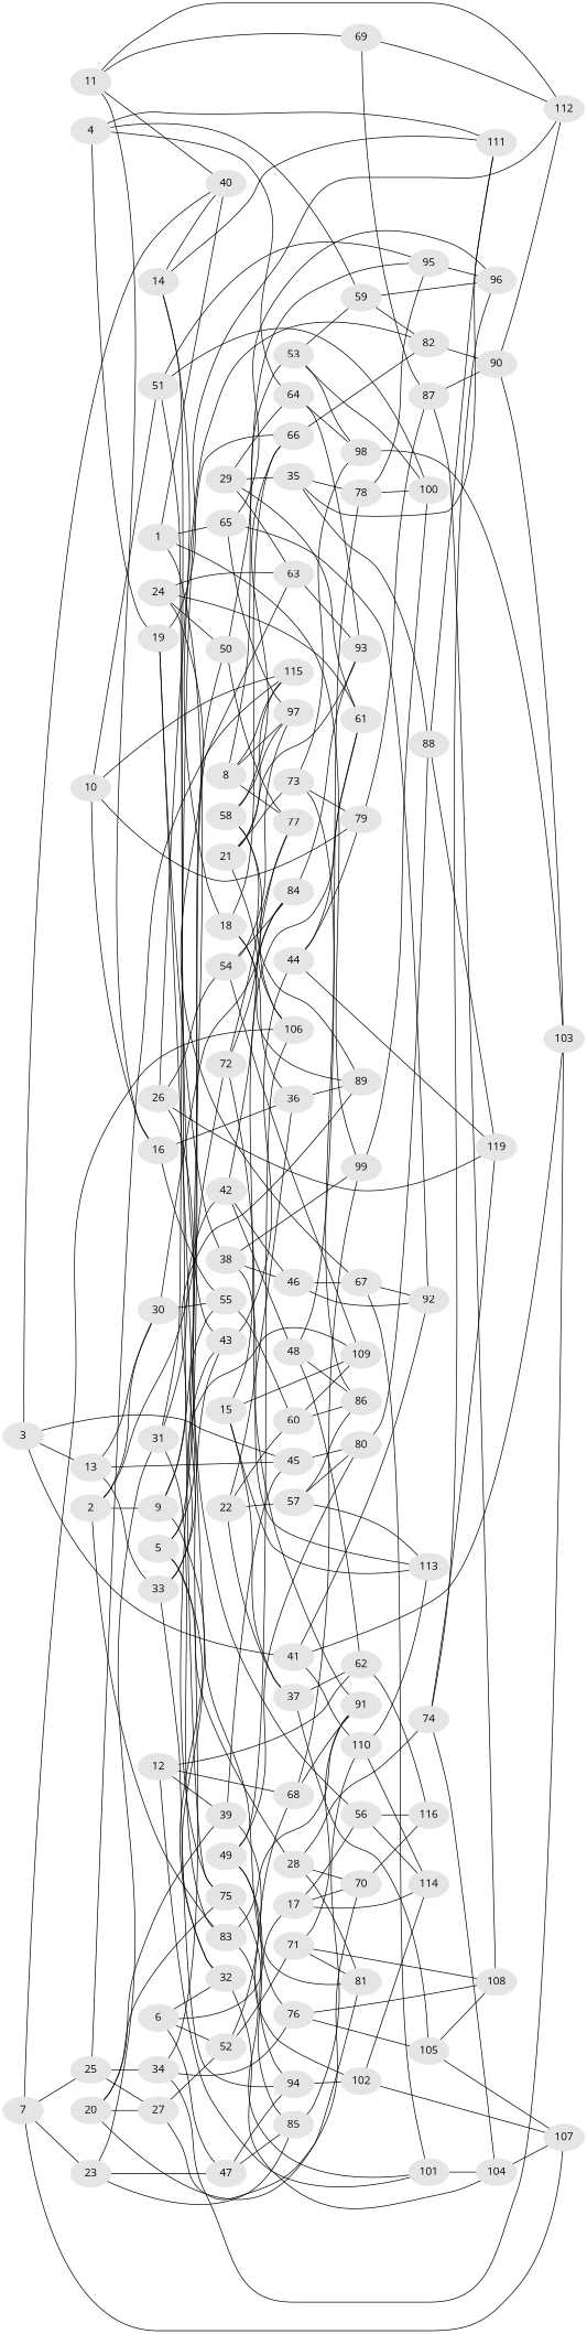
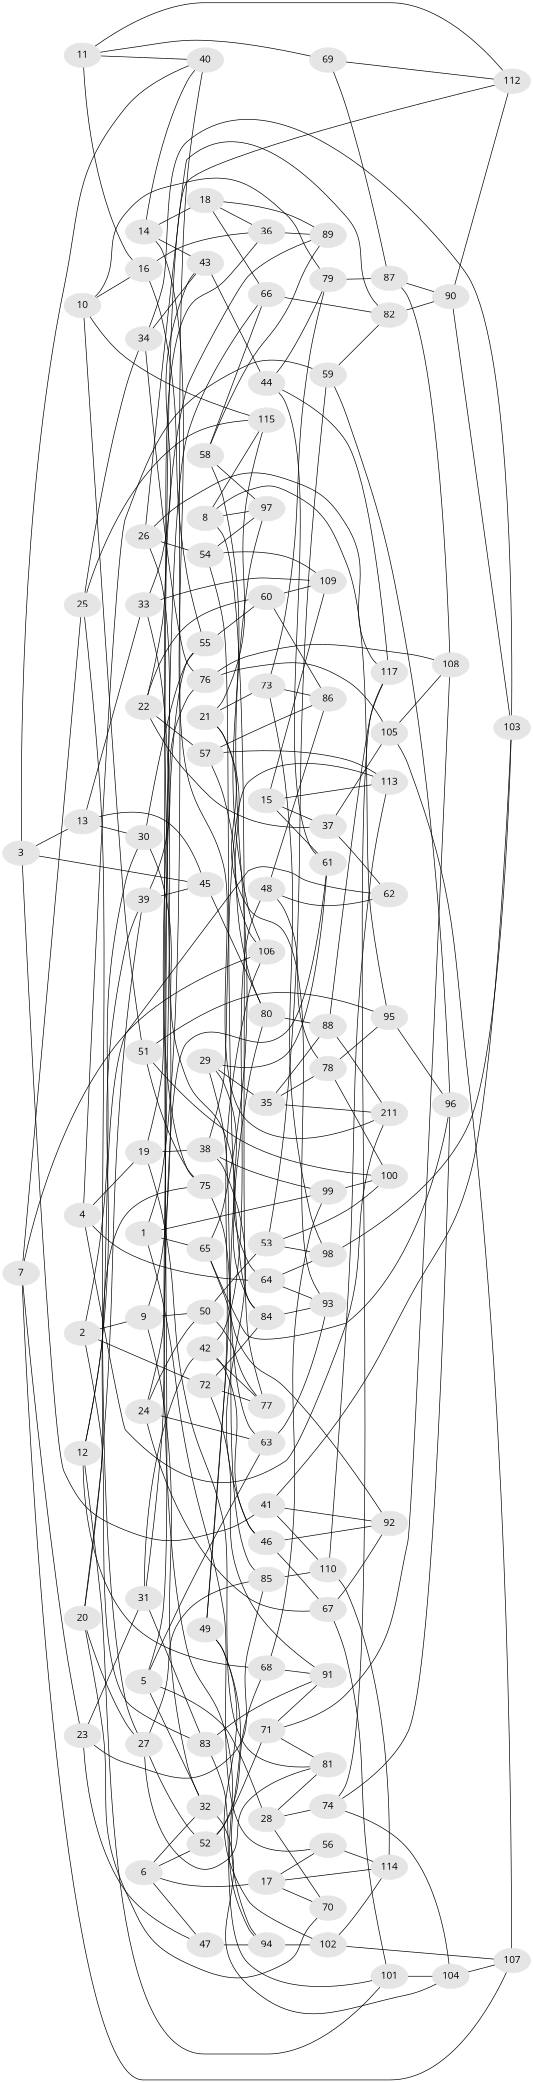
  graph {
    fontname="Open Sans"
    rankdir=LR
    node [color=gray90 fontname="Open Sans" style=filled]
    edge [fontname="Open Sans"]
    1
    40
    56
    65
    99
    114
-   116
    97
    92
    96
    100
    2
    9
    30
    72
    83
    32
    50
    89
    55
    84
    77
    91
    101
    3
    13
    41
    45
    33
    103
    110
    80
    4
    19
    59
    64
-   111
+   111 [label=211]
    112
    38
    81
    82
    93
    98
    5
    28
    63
    70
    74
    104
    60
    6
    17
    47
    52
    85
    94
    68
    71
    7
    23
    25
    106
    107
    31
    115
    27
    34
    8
    95
    53
    10
    16
    51
    79
    36
    75
    87
    11
    69
    12
    39
    62
    76
    43
    109
    14
    18
    66
    44
    15
    37
    61
    113
    105
    46
    20
    21
    73
    86
    22
    57
    42
    24
    67
    26
    54
-   117 [label=119]
+   117
    90
    29
    35
    78
    88
    48
    102
    108
    49
    58
    1 -- 40
    1 -- 56
    1 -- 65
    1 -- 99
    56 -- 114
-   56 -- 116
    65 -- 97
    65 -- 92
    65 -- 96
    99 -- 100
    2 -- 9
    2 -- 30
    2 -- 72
    2 -- 83
    9 -- 32
    9 -- 50
    9 -- 89
    30 -- 55
    30 -- 84
    72 -- 84
    72 -- 77
    72 -- 91
    83 -- 91
    83 -- 101
    32 -- 104
    50 -- 77
    50 -- 53
    55 -- 60
    84 -- 93
    101 -- 104
    3 -- 40
    3 -- 13
    3 -- 41
    3 -- 45
    13 -- 30
    13 -- 45
    13 -- 33
    41 -- 92
    41 -- 103
    41 -- 110
    45 -- 80
    33 -- 94
    33 -- 43
    33 -- 109
    110 -- 114
    110 -- 113
    80 -- 88
    4 -- 19
    4 -- 59
    4 -- 64
    4 -- 111
    19 -- 112
    19 -- 38
    19 -- 81
    59 -- 96
    59 -- 82
    64 -- 93
    64 -- 98
    38 -- 99
    38 -- 113
    38 -- 46
    82 -- 90
    98 -- 103
    5 -- 32
    5 -- 55
    5 -- 28
    5 -- 63
    28 -- 81
    28 -- 70
    28 -- 74
    63 -- 93
-   70 -- 116
    74 -- 96
    74 -- 104
    74 -- 117
    104 -- 107
    60 -- 109
    60 -- 86
    6 -- 32
    6 -- 17
    6 -- 47
    6 -- 52
    17 -- 56
    17 -- 114
    17 -- 70
-   47 -- 85
+   27 -- 85
    47 -- 94
    52 -- 68
    52 -- 71
    85 -- 110
    94 -- 102
    68 -- 99
    68 -- 91
    71 -- 91
    71 -- 81
    71 -- 108
    7 -- 23
    7 -- 25
    7 -- 106
    7 -- 107
    23 -- 47
    23 -- 85
    23 -- 31
    25 -- 115
    25 -- 27
    25 -- 34
    31 -- 83
    31 -- 66
    31 -- 42
    27 -- 81
    27 -- 52
    34 -- 103
    34 -- 76
    34 -- 43
    8 -- 97
    8 -- 77
    8 -- 115
    8 -- 95
    95 -- 96
    53 -- 100
    53 -- 59
    53 -- 98
    10 -- 115
    10 -- 16
    10 -- 51
    10 -- 79
    16 -- 55
    16 -- 36
    51 -- 100
    51 -- 95
    51 -- 75
    79 -- 87
    36 -- 89
    75 -- 85
    87 -- 90
    87 -- 108
    11 -- 40
    11 -- 112
    11 -- 16
    11 -- 69
    69 -- 112
    69 -- 87
    12 -- 101
    12 -- 68
    12 -- 39
    12 -- 62
    39 -- 45
    39 -- 76
-   62 -- 116
    76 -- 105
    76 -- 108
    43 -- 44
    14 -- 40
    14 -- 111
    14 -- 43
    14 -- 18
    18 -- 89
    18 -- 36
    18 -- 66
    66 -- 82
    44 -- 79
    44 -- 61
    44 -- 117
    15 -- 109
    15 -- 37
    15 -- 61
    15 -- 113
    37 -- 62
    37 -- 105
    105 -- 107
    105 -- 108
    46 -- 92
    46 -- 67
    20 -- 70
    20 -- 27
    20 -- 75
    20 -- 39
    21 -- 93
    21 -- 106
    21 -- 115
    21 -- 73
    73 -- 98
    73 -- 79
    73 -- 86
    22 -- 60
    22 -- 36
    22 -- 37
    22 -- 57
    57 -- 80
    57 -- 113
    57 -- 86
    42 -- 77
    42 -- 46
    42 -- 48
    24 -- 50
    24 -- 63
    24 -- 61
    24 -- 67
    67 -- 92
    67 -- 101
    26 -- 82
    26 -- 75
    26 -- 54
    26 -- 117
    54 -- 97
    54 -- 84
    54 -- 109
    90 -- 103
    90 -- 112
    29 -- 64
    29 -- 63
    29 -- 61
    29 -- 35
    35 -- 111
    35 -- 78
    35 -- 88
    78 -- 100
    78 -- 95
    88 -- 111
    88 -- 117
    48 -- 62
    48 -- 86
    48 -- 78
    102 -- 114
    102 -- 107
    49 -- 80
    49 -- 94
    49 -- 106
    49 -- 102
    58 -- 97
    58 -- 89
    58 -- 106
    58 -- 66
  }
